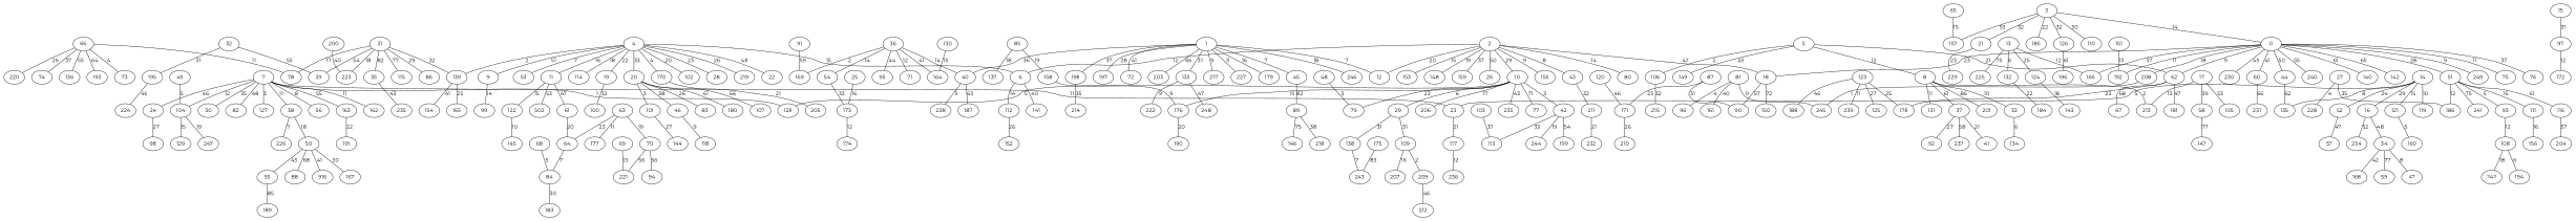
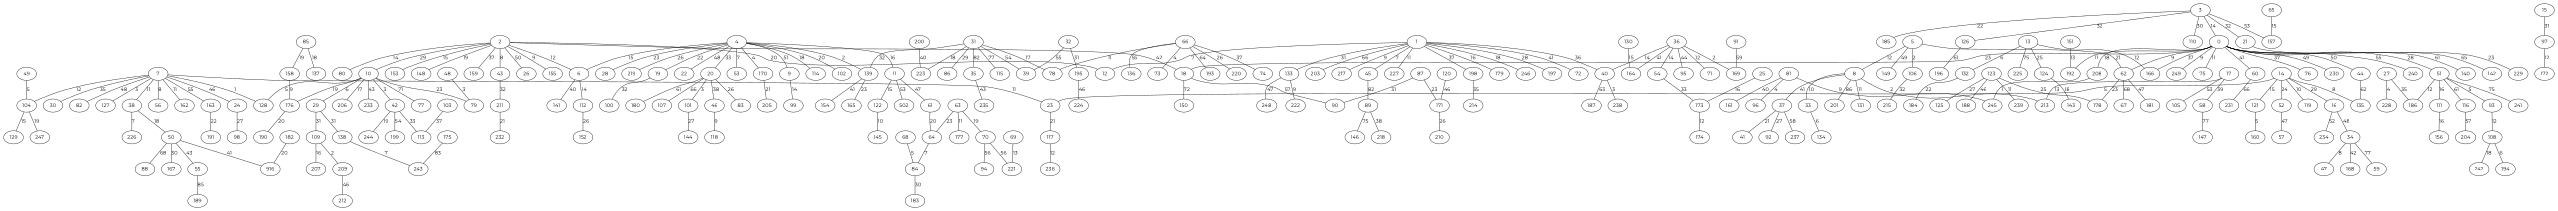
  graph {
    fontname=Montserrat
    node [fontname=Montserrat]
    edge [fontname=Montserrat]
    7
    128
    127
    23
    104
    38
    56
    162
    163
    24
    30
    82
    117
    129
    247
    226
    50
    191
    98
    208
    245
    4
    139
    20
    170
    53
    6
    9
    11
    114
    102
    19
    28
    219
    22
    165
    154
    101
    46
    83
    180
    107
    205
    112
    141
    99
    122
    61
    n49 [label=502]
    100
    5
    106
    8
    62
    149
    215
    213
    33
    131
    37
    201
    178
    181
    67
    134
    41
    92
    237
    36
    169
    40
    71
    54
    164
    95
    238
    187
    173
    109
    209
    207
    212
    10
    42
    79
    29
    176
    206
    233
    77
    244
    113
    199
    138
    190
    144
    118
    48
    27
    228
    186
    66
    73
    78
    220
    74
    136
    193
    81
    96
    161
    14
    121
    119
    52
    16
    135
    160
    15
    97
    57
    34
    234
    236
    49
    51
    93
    111
    116
    241
    108
    156
    204
    194
    242
    68
    84
    183
    243
    13
    132
    166
    124
    225
    184
    143
    1
    12
    45
    217
    133
    227
    179
    246
    197
    198
    72
    203
    89
    222
    248
    214
    218
    146
    n165 [label=916]
    167
    55
    88
    64
    2
    43
    155
    80
    153
    148
    18
    159
    26
    211
    90
    150
    232
    172
    47
    168
    59
    0
    249
    75
    192
    76
    60
    230
    44
    240
    140
    142
    231
    158
    145
    63
    177
    70
    221
    94
    123
    239
    125
    188
    152
    174
    17
    58
    105
    147
    69
    151
    3
    157
    185
    21
    110
    126
    229
    196
    65
    130
    25
    31
    223
    86
    35
    39
    115
    235
    189
    85
    137
+   182
    87
    171
    210
    32
    195
    224
    103
    200
    120
    91
    175
    7 -- 128 [label=1]
    7 -- 127 [label=3]
    7 -- 23 [label=11]
    7 -- 104 [label=12]
    7 -- 38 [label=11]
    7 -- 56 [label=8]
    7 -- 162 [label=11]
    7 -- 163 [label=55]
    7 -- 24 [label=46]
    7 -- 30 [label=35]
    7 -- 82 [label=48]
    23 -- 117 [label=21]
    104 -- 129 [label=15]
    104 -- 247 [label=19]
    38 -- 226 [label=7]
    38 -- 50 [label=18]
    163 -- 191 [label=22]
    24 -- 98 [label=27]
    117 -- 236 [label=12]
    50 -- n165 [label=41]
    50 -- 167 [label=30]
    50 -- 55 [label=43]
    50 -- 88 [label=68]
    208 -- 245 [label=1]
    4 -- 139 [label=2]
    4 -- 20 [label=33]
    4 -- 170 [label=4]
    4 -- 53 [label=7]
    4 -- 6 [label=15]
    4 -- 9 [label=51]
    4 -- 11 [label=16]
    4 -- 114 [label=18]
    4 -- 102 [label=20]
    4 -- 19 [label=22]
    4 -- 28 [label=23]
    4 -- 219 [label=26]
    4 -- 22 [label=48]
    139 -- 165 [label=23]
    139 -- 154 [label=41]
    20 -- 101 [label=3]
    20 -- 46 [label=38]
    20 -- 83 [label=26]
    20 -- 180 [label=61]
    20 -- 107 [label=66]
    170 -- 205 [label=21]
    6 -- 112 [label=14]
    6 -- 141 [label=40]
    9 -- 99 [label=14]
    11 -- 122 [label=15]
    11 -- 61 [label=47]
    11 -- n49 [label=53]
    19 -- 100 [label=32]
    101 -- 144 [label=27]
    46 -- 118 [label=9]
    112 -- 152 [label=26]
    122 -- 145 [label=10]
    61 -- 64 [label=20]
    5 -- 106 [label=2]
    5 -- 8 [label=12]
    5 -- 62 [label=21]
    5 -- 149 [label=49]
    106 -- 215 [label=32]
    8 -- 213 [label=2]
    8 -- 33 [label=10]
    8 -- 131 [label=11]
-   8 -- 37 [label=61]
+   8 -- 37 [label=41]
    8 -- 201 [label=86]
    62 -- 178 [label=23]
    62 -- 181 [label=47]
    62 -- 67 [label=68]
    33 -- 134 [label=6]
    37 -- 41 [label=21]
    37 -- 92 [label=27]
    37 -- 237 [label=58]
    36 -- 169 [label=2]
    36 -- 40 [label=14]
    36 -- 71 [label=12]
    36 -- 54 [label=14]
    36 -- 164 [label=41]
    36 -- 95 [label=44]
    40 -- 238 [label=3]
    40 -- 187 [label=63]
    54 -- 173 [label=33]
    173 -- 174 [label=12]
    109 -- 209 [label=2]
    109 -- 207 [label=16]
    209 -- 212 [label=46]
    10 -- 128 [label=5]
    10 -- 42 [label=3]
    10 -- 79 [label=23]
    10 -- 29 [label=6]
    10 -- 176 [label=19]
    10 -- 206 [label=17]
    10 -- 233 [label=43]
    10 -- 77 [label=71]
    42 -- 244 [label=19]
    42 -- 113 [label=33]
    42 -- 199 [label=54]
    29 -- 109 [label=31]
    29 -- 138 [label=31]
    176 -- 190 [label=20]
    138 -- 243 [label=7]
    48 -- 79 [label=3]
    27 -- 228 [label=4]
    27 -- 186 [label=35]
    66 -- 73 [label=4]
    66 -- 78 [label=11]
    66 -- 220 [label=26]
    66 -- 74 [label=37]
    66 -- 136 [label=55]
    66 -- 193 [label=64]
    81 -- 245 [label=9]
    81 -- 96 [label=4]
    81 -- 161 [label=40]
    14 -- 23 [label=5]
    14 -- 121 [label=15]
    14 -- 119 [label=10]
    14 -- 52 [label=24]
    14 -- 16 [label=29]
    14 -- 135 [label=8]
    121 -- 160 [label=5]
    52 -- 57 [label=47]
    16 -- 34 [label=48]
    16 -- 234 [label=52]
    15 -- 97 [label=31]
    97 -- 172 [label=12]
    34 -- 47 [label=8]
    34 -- 168 [label=42]
    34 -- 59 [label=77]
    49 -- 104 [label=5]
    51 -- 186 [label=12]
    51 -- 93 [label=5]
    51 -- 111 [label=16]
    51 -- 116 [label=61]
    51 -- 241 [label=75]
    93 -- 108 [label=12]
    111 -- 156 [label=16]
    116 -- 204 [label=57]
    108 -- 194 [label=6]
    108 -- 242 [label=18]
    68 -- 84 [label=5]
    84 -- 183 [label=30]
    13 -- 132 [label=6]
    13 -- 166 [label=12]
    13 -- 124 [label=25]
    13 -- 225 [label=75]
    132 -- 184 [label=22]
    124 -- 143 [label=18]
    1 -- 40 [label=36]
    1 -- 12 [label=7]
    1 -- 45 [label=7]
    1 -- 217 [label=9]
    1 -- 133 [label=31]
    1 -- 227 [label=11]
    1 -- 179 [label=16]
    1 -- 246 [label=18]
    1 -- 197 [label=28]
    1 -- 198 [label=37]
    1 -- 72 [label=41]
    1 -- 203 [label=66]
    45 -- 89 [label=82]
    133 -- 222 [label=9]
    133 -- 248 [label=47]
    198 -- 214 [label=35]
    89 -- 218 [label=38]
    89 -- 146 [label=75]
    55 -- 189 [label=85]
    64 -- 84 [label=7]
    2 -- 6 [label=12]
    2 -- 10 [label=29]
    2 -- 12 [label=20]
    2 -- 43 [label=8]
    2 -- 155 [label=9]
    2 -- 80 [label=14]
    2 -- 153 [label=15]
    2 -- 148 [label=19]
    2 -- 18 [label=42]
    2 -- 159 [label=37]
    2 -- 26 [label=50]
    43 -- 211 [label=32]
    18 -- 90 [label=57]
    18 -- 150 [label=72]
    211 -- 232 [label=21]
    0 -- 208 [label=18]
    0 -- 62 [label=9]
    0 -- 51 [label=28]
    0 -- 166 [label=37]
    0 -- 18 [label=23]
    0 -- 249 [label=9]
    0 -- 75 [label=11]
    0 -- 192 [label=11]
    0 -- 76 [label=37]
    0 -- 60 [label=41]
    0 -- 230 [label=49]
    0 -- 44 [label=50]
    0 -- 240 [label=55]
    0 -- 140 [label=61]
    0 -- 142 [label=65]
    60 -- 231 [label=66]
    44 -- 135 [label=62]
    158 -- 176 [label=9]
    63 -- 64 [label=23]
    63 -- 177 [label=11]
    63 -- 70 [label=19]
    70 -- 221 [label=56]
    70 -- 94 [label=56]
    123 -- 178 [label=25]
    123 -- 239 [label=11]
    123 -- 125 [label=27]
    123 -- 188 [label=46]
    17 -- 213 [label=13]
    17 -- 58 [label=39]
    17 -- 105 [label=53]
    58 -- 147 [label=77]
    69 -- 221 [label=13]
    151 -- 192 [label=13]
    3 -- 0 [label=14]
    3 -- 157 [label=53]
    3 -- 185 [label=22]
    3 -- 21 [label=32]
    3 -- 110 [label=30]
    3 -- 126 [label=32]
    21 -- 229 [label=23]
    126 -- 196 [label=61]
    65 -- 157 [label=15]
    130 -- 164 [label=15]
    25 -- 173 [label=16]
    31 -- 139 [label=32]
    31 -- 78 [label=17]
    31 -- 223 [label=18]
    31 -- 86 [label=29]
    31 -- 35 [label=82]
    31 -- 39 [label=54]
    31 -- 115 [label=77]
    35 -- 235 [label=43]
    85 -- 158 [label=19]
    85 -- 137 [label=18]
+   182 -- n165 [label=20]
    87 -- 90 [label=31]
    87 -- 171 [label=23]
    171 -- 210 [label=26]
    32 -- 39 [label=55]
    32 -- 195 [label=31]
    195 -- 224 [label=46]
    103 -- 113 [label=37]
    200 -- 223 [label=40]
    120 -- 171 [label=46]
    91 -- 169 [label=59]
    175 -- 243 [label=83]
  }
